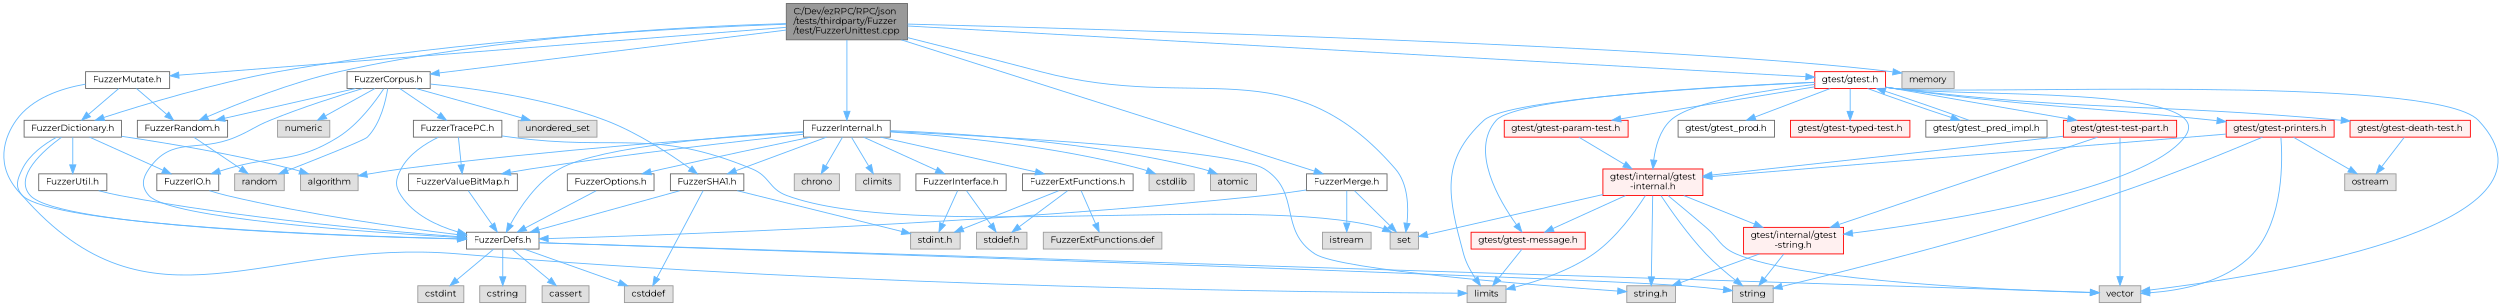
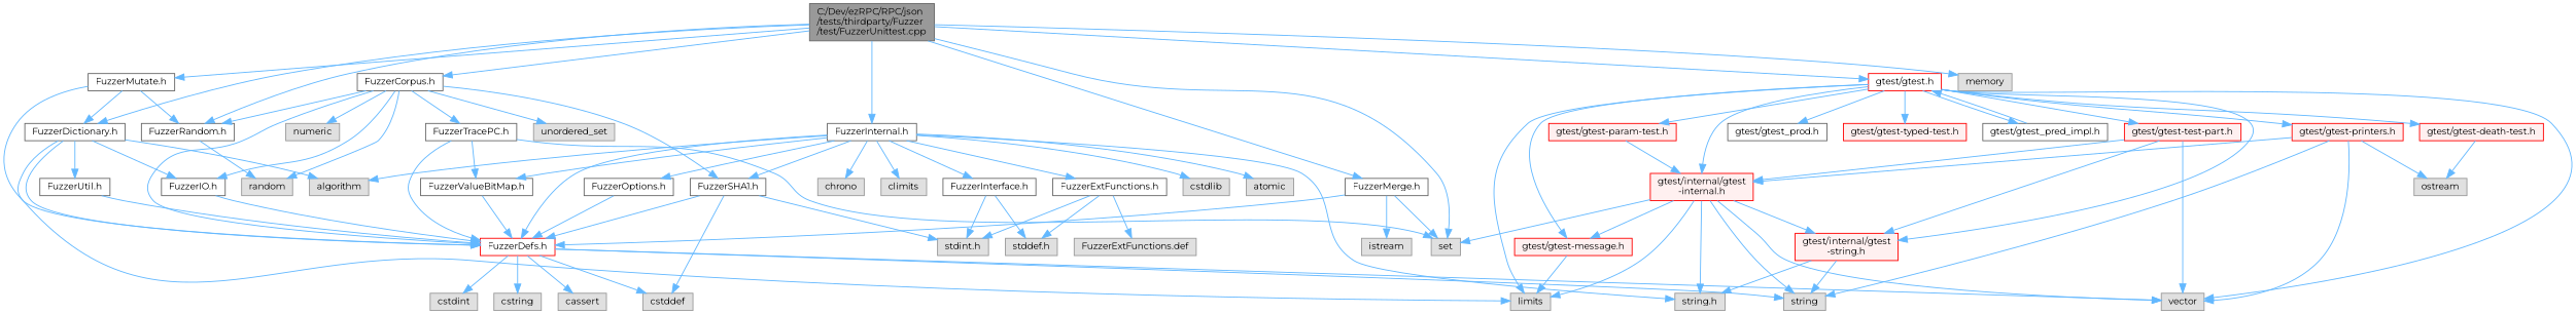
  digraph {
    fontname=Montserrat
    node [color=grey60 fillcolor="#E0E0E0" fontname=Montserrat fontsize=10 shape=box style=filled]
    edge [color=steelblue1 fontname=Montserrat fontsize=10 labelfontname=Helvetica labelfontsize=10 style=solid]
    n1 [color=gray40 fillcolor=grey60 fontcolor=black height=0.2 label="C:/Dev/ezRPC/RPC/json\l/tests/thirdparty/Fuzzer\l/test/FuzzerUnittest.cpp" width=0.4]
    n2 [color=grey40 fillcolor=white height=0.2 label="FuzzerCorpus.h" width=0.4]
    n3 [color=grey40 fillcolor=white height=0.2 label="FuzzerRandom.h" width=0.4]
    n4 [height=0.2 label=set width=0.4]
    n5 [color=grey40 fillcolor=white height=0.2 label="FuzzerInternal.h" width=0.4]
    n6 [color=grey40 fillcolor=white height=0.2 label="FuzzerDictionary.h" width=0.4]
    n7 [color=grey40 fillcolor=white height=0.2 label="FuzzerMerge.h" width=0.4]
    n8 [color=grey40 fillcolor=white height=0.2 label="FuzzerMutate.h" width=0.4]
    n9 [color=red fillcolor=white height=0.2 label="gtest/gtest.h" width=0.4]
    n10 [height=0.2 label=memory width=0.4]
-   n11 [color=grey40 fillcolor=white height=0.2 label="FuzzerDefs.h" width=0.4]
+   n11 [color=red fillcolor=white height=0.2 label="FuzzerDefs.h" width=0.4]
    n12 [color=grey40 fillcolor=white height=0.2 label="FuzzerIO.h" width=0.4]
    n13 [height=0.2 label=random width=0.4]
    n14 [color=grey40 fillcolor=white height=0.2 label="FuzzerSHA1.h" width=0.4]
    n15 [color=grey40 fillcolor=white height=0.2 label="FuzzerTracePC.h" width=0.4]
    n16 [height=0.2 label=numeric width=0.4]
    n17 [height=0.2 label=unordered_set width=0.4]
    n18 [color=grey40 fillcolor=white height=0.2 label="FuzzerValueBitMap.h" width=0.4]
    n19 [color=grey40 fillcolor=white height=0.2 label="FuzzerExtFunctions.h" width=0.4]
    n20 [color=grey40 fillcolor=white height=0.2 label="FuzzerInterface.h" width=0.4]
    n21 [color=grey40 fillcolor=white height=0.2 label="FuzzerOptions.h" width=0.4]
    n22 [height=0.2 label=algorithm width=0.4]
    n23 [height=0.2 label=atomic width=0.4]
    n24 [height=0.2 label=chrono width=0.4]
    n25 [height=0.2 label=climits width=0.4]
    n26 [height=0.2 label=cstdlib width=0.4]
    n27 [height=0.2 label="string.h" width=0.4]
    n28 [color=grey40 fillcolor=white height=0.2 label="FuzzerUtil.h" width=0.4]
    n29 [height=0.2 label=limits width=0.4]
    n30 [height=0.2 label=istream width=0.4]
    n31 [height=0.2 label=vector width=0.4]
    n32 [color=red fillcolor="#FFF0F0" height=0.2 label="gtest/internal/gtest\l-internal.h" width=0.4]
    n33 [color=red fillcolor="#FFF0F0" height=0.2 label="gtest/gtest-message.h" width=0.4]
    n34 [color=red fillcolor="#FFF0F0" height=0.2 label="gtest/internal/gtest\l-string.h" width=0.4]
    n35 [color=red fillcolor="#FFF0F0" height=0.2 label="gtest/gtest-death-test.h" width=0.4]
    n36 [color=red fillcolor="#FFF0F0" height=0.2 label="gtest/gtest-param-test.h" width=0.4]
    n37 [color=red fillcolor="#FFF0F0" height=0.2 label="gtest/gtest-printers.h" width=0.4]
    n38 [color=grey40 fillcolor=white height=0.2 label="gtest/gtest_prod.h" width=0.4]
    n39 [color=red fillcolor="#FFF0F0" height=0.2 label="gtest/gtest-test-part.h" width=0.4]
    n40 [color=red fillcolor="#FFF0F0" height=0.2 label="gtest/gtest-typed-test.h" width=0.4]
    n41 [color=grey40 fillcolor=white height=0.2 label="gtest/gtest_pred_impl.h" width=0.4]
    n42 [height=0.2 label=cassert width=0.4]
    n43 [height=0.2 label=cstddef width=0.4]
    n44 [height=0.2 label=cstdint width=0.4]
    n45 [height=0.2 label=cstring width=0.4]
    n46 [height=0.2 label=string width=0.4]
    n47 [height=0.2 label="stdint.h" width=0.4]
    n48 [height=0.2 label="stddef.h" width=0.4]
    n49 [height=0.2 label="FuzzerExtFunctions.def" width=0.4]
    n50 [height=0.2 label=ostream width=0.4]
    n1 -> n2
    n1 -> n3
    n1 -> n4
    n1 -> n5
    n1 -> n6
    n1 -> n7
    n1 -> n8
    n1 -> n9
    n1 -> n10
    n2 -> n3
    n2 -> n11
    n2 -> n12
    n2 -> n13
    n2 -> n14
    n2 -> n15
    n2 -> n16
    n2 -> n17
    n3 -> n13
    n5 -> n11
    n5 -> n14
    n5 -> n18
    n5 -> n19
    n5 -> n20
    n5 -> n21
    n5 -> n22
    n5 -> n23
    n5 -> n24
    n5 -> n25
    n5 -> n26
    n5 -> n27
    n6 -> n11
    n6 -> n12
    n6 -> n22
    n6 -> n28
    n6 -> n29
    n7 -> n4
    n7 -> n11
    n7 -> n30
    n8 -> n3
    n8 -> n6
    n8 -> n11
    n9 -> n29
    n9 -> n31
    n9 -> n32
    n9 -> n33
    n9 -> n34
    n9 -> n35
    n9 -> n36
    n9 -> n37
    n9 -> n38
    n9 -> n39
    n9 -> n40
    n9 -> n41
    n11 -> n31
    n11 -> n42
    n11 -> n43
    n11 -> n44
    n11 -> n45
    n11 -> n46
    n12 -> n11
    n14 -> n11
    n14 -> n43
    n14 -> n47
    n15 -> n4
    n15 -> n11
    n15 -> n18
    n18 -> n11
    n19 -> n47
    n19 -> n48
    n19 -> n49
    n20 -> n47
    n20 -> n48
    n21 -> n11
    n28 -> n11
    n32 -> n4
    n32 -> n27
    n32 -> n29
    n32 -> n31
    n32 -> n33
    n32 -> n34
    n32 -> n46
    n33 -> n29
    n34 -> n27
    n34 -> n46
    n35 -> n50
    n36 -> n32
    n37 -> n31
    n37 -> n32
    n37 -> n46
    n37 -> n50
    n39 -> n31
    n39 -> n32
    n39 -> n34
    n41 -> n9
  }
